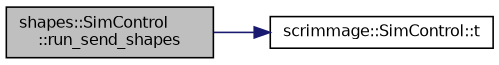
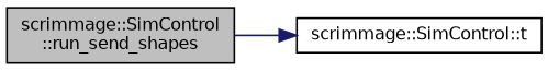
  digraph {
    rankdir=LR
    node [color=black fontname=Helvetica fontsize=10 shape=record style=filled]
-   n1 [fillcolor=grey75 fontcolor=black height=0.2 label="shapes::SimControl\l::run_send_shapes" width=0.4]
+   n1 [fillcolor=grey75 fontcolor=black height=0.2 label="scrimmage::SimControl\l::run_send_shapes" width=0.4]
    n2 [fillcolor=white height=0.2 label="scrimmage::SimControl::t" width=0.4]
    n1 -> n2 [color=midnightblue fontname=Helvetica fontsize=10 labelfontname=Helvetica labelfontsize=10 style=solid]
  }
